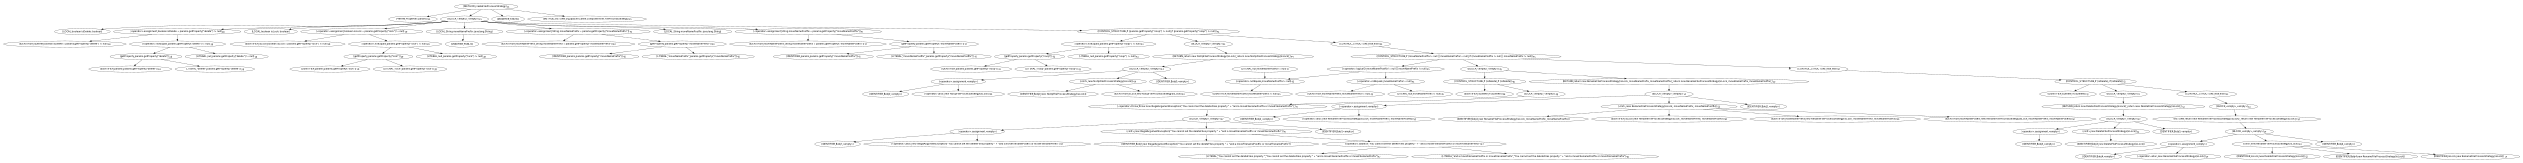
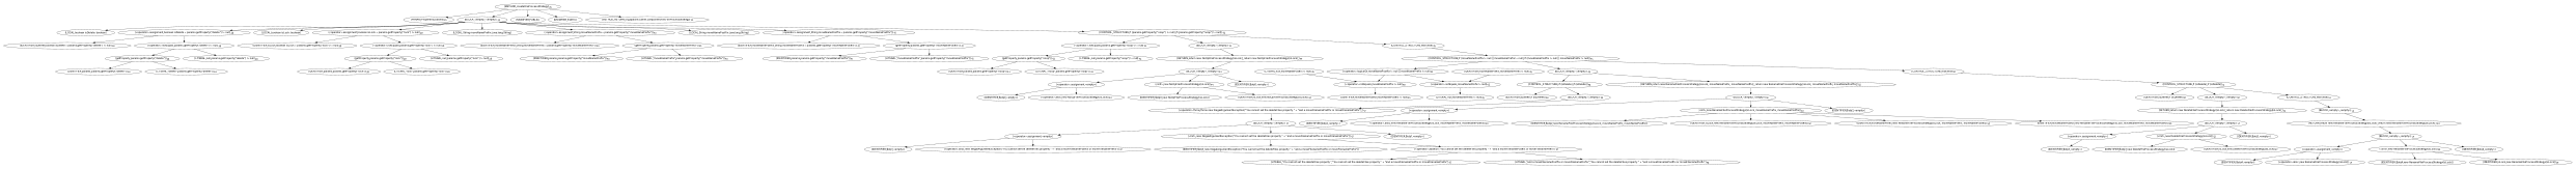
  digraph {
    fontname=Inter
    node [fontname=Inter]
    edge [fontname=Inter]
    n1 [label=<(METHOD,createFileProcessStrategy)<SUB>35</SUB>>]
    n2 [label=<(PARAM,Properties params)<SUB>35</SUB>>]
    n3 [label=<(BLOCK,&lt;empty&gt;,&lt;empty&gt;)<SUB>35</SUB>>]
    n4 [label=<(MODIFIER,PUBLIC)>]
    n5 [label=<(MODIFIER,STATIC)>]
    n6 [label=<(METHOD_RETURN,org.apache.camel.component.file.FileProcessStrategy)<SUB>35</SUB>>]
    n7 [label=<(LOCAL,boolean isDelete: boolean)>]
    n8 [label=<(&lt;operator&gt;.assignment,boolean isDelete = params.getProperty(&quot;delete&quot;) != null)<SUB>38</SUB>>]
    n9 [label=<(LOCAL,boolean isLock: boolean)>]
    n10 [label=<(&lt;operator&gt;.assignment,boolean isLock = params.getProperty(&quot;lock&quot;) != null)<SUB>39</SUB>>]
    n11 [label=<(LOCAL,String moveNamePrefix: java.lang.String)>]
    n12 [label=<(&lt;operator&gt;.assignment,String moveNamePrefix = params.getProperty(&quot;moveNamePrefix&quot;))<SUB>40</SUB>>]
    n13 [label=<(LOCAL,String moveNamePostfix: java.lang.String)>]
    n14 [label=<(&lt;operator&gt;.assignment,String moveNamePostfix = params.getProperty(&quot;moveNamePostfix&quot;))<SUB>41</SUB>>]
    n15 [label=<(CONTROL_STRUCTURE,if (params.getProperty(&quot;noop&quot;) != null),if (params.getProperty(&quot;noop&quot;) != null))<SUB>43</SUB>>]
    n16 [label=<(IDENTIFIER,isDelete,boolean isDelete = params.getProperty(&quot;delete&quot;) != null)<SUB>38</SUB>>]
    n17 [label=<(&lt;operator&gt;.notEquals,params.getProperty(&quot;delete&quot;) != null)<SUB>38</SUB>>]
    n18 [label=<(IDENTIFIER,isLock,boolean isLock = params.getProperty(&quot;lock&quot;) != null)<SUB>39</SUB>>]
    n19 [label=<(&lt;operator&gt;.notEquals,params.getProperty(&quot;lock&quot;) != null)<SUB>39</SUB>>]
    n20 [label=<(IDENTIFIER,moveNamePrefix,String moveNamePrefix = params.getProperty(&quot;moveNamePrefix&quot;))<SUB>40</SUB>>]
    n21 [label=<(getProperty,params.getProperty(&quot;moveNamePrefix&quot;))<SUB>40</SUB>>]
    n22 [label=<(IDENTIFIER,moveNamePostfix,String moveNamePostfix = params.getProperty(&quot;moveNamePostfix&quot;))<SUB>41</SUB>>]
    n23 [label=<(getProperty,params.getProperty(&quot;moveNamePostfix&quot;))<SUB>41</SUB>>]
    n24 [label=<(&lt;operator&gt;.notEquals,params.getProperty(&quot;noop&quot;) != null)<SUB>43</SUB>>]
    n25 [label=<(BLOCK,&lt;empty&gt;,&lt;empty&gt;)<SUB>43</SUB>>]
    n26 [label=<(CONTROL_STRUCTURE,else,else)<SUB>45</SUB>>]
    n27 [label=<(getProperty,params.getProperty(&quot;delete&quot;))<SUB>38</SUB>>]
    n28 [label=<(LITERAL,null,params.getProperty(&quot;delete&quot;) != null)<SUB>38</SUB>>]
    n29 [label=<(IDENTIFIER,params,params.getProperty(&quot;delete&quot;))<SUB>38</SUB>>]
    n30 [label=<(LITERAL,&quot;delete&quot;,params.getProperty(&quot;delete&quot;))<SUB>38</SUB>>]
    n31 [label=<(getProperty,params.getProperty(&quot;lock&quot;))<SUB>39</SUB>>]
    n32 [label=<(LITERAL,null,params.getProperty(&quot;lock&quot;) != null)<SUB>39</SUB>>]
    n33 [label=<(IDENTIFIER,params,params.getProperty(&quot;lock&quot;))<SUB>39</SUB>>]
    n34 [label=<(LITERAL,&quot;lock&quot;,params.getProperty(&quot;lock&quot;))<SUB>39</SUB>>]
    n35 [label=<(IDENTIFIER,params,params.getProperty(&quot;moveNamePrefix&quot;))<SUB>40</SUB>>]
    n36 [label=<(LITERAL,&quot;moveNamePrefix&quot;,params.getProperty(&quot;moveNamePrefix&quot;))<SUB>40</SUB>>]
    n37 [label=<(IDENTIFIER,params,params.getProperty(&quot;moveNamePostfix&quot;))<SUB>41</SUB>>]
    n38 [label=<(LITERAL,&quot;moveNamePostfix&quot;,params.getProperty(&quot;moveNamePostfix&quot;))<SUB>41</SUB>>]
    n39 [label=<(getProperty,params.getProperty(&quot;noop&quot;))<SUB>43</SUB>>]
    n40 [label=<(LITERAL,null,params.getProperty(&quot;noop&quot;) != null)<SUB>43</SUB>>]
    n41 [label=<(RETURN,return new NoOpFileProcessStrategy(isLock);,return new NoOpFileProcessStrategy(isLock);)<SUB>44</SUB>>]
    n42 [label=<(CONTROL_STRUCTURE,if (moveNamePostfix != null || moveNamePrefix != null),if (moveNamePostfix != null || moveNamePrefix != null))<SUB>45</SUB>>]
    n43 [label=<(IDENTIFIER,params,params.getProperty(&quot;noop&quot;))<SUB>43</SUB>>]
    n44 [label=<(LITERAL,&quot;noop&quot;,params.getProperty(&quot;noop&quot;))<SUB>43</SUB>>]
    n45 [label=<(BLOCK,&lt;empty&gt;,&lt;empty&gt;)<SUB>44</SUB>>]
    n46 [label=<(&lt;operator&gt;.assignment,&lt;empty&gt;)>]
    n47 [label=<(&lt;init&gt;,new NoOpFileProcessStrategy(isLock))<SUB>44</SUB>>]
    n48 [label=<(IDENTIFIER,$obj0,&lt;empty&gt;)>]
    n49 [label=<(IDENTIFIER,$obj0,&lt;empty&gt;)>]
    n50 [label=<(&lt;operator&gt;.alloc,new NoOpFileProcessStrategy(isLock))<SUB>44</SUB>>]
    n51 [label=<(IDENTIFIER,$obj0,new NoOpFileProcessStrategy(isLock))>]
    n52 [label=<(IDENTIFIER,isLock,new NoOpFileProcessStrategy(isLock))<SUB>44</SUB>>]
    n53 [label=<(&lt;operator&gt;.logicalOr,moveNamePostfix != null || moveNamePrefix != null)<SUB>45</SUB>>]
    n54 [label=<(BLOCK,&lt;empty&gt;,&lt;empty&gt;)<SUB>45</SUB>>]
    n55 [label=<(CONTROL_STRUCTURE,else,else)<SUB>51</SUB>>]
-   n56 [label=<(&lt;operator&gt;.notEquals,moveNamePostfix != null)<SUB>45</SUB>>]
+   n56 [label=<(&lt;operator&gt;.notEquals,moveNamePostfix != null)<SUB>49</SUB>>]
    n57 [label=<(&lt;operator&gt;.notEquals,moveNamePrefix != null)<SUB>45</SUB>>]
    n58 [label=<(CONTROL_STRUCTURE,if (isDelete),if (isDelete))<SUB>46</SUB>>]
    n59 [label=<(RETURN,return new RenameFileProcessStrategy(isLock, moveNamePrefix, moveNamePostfix);,return new RenameFileProcessStrategy(isLock, moveNamePrefix, moveNamePostfix);)<SUB>50</SUB>>]
    n60 [label=<(CONTROL_STRUCTURE,if (isDelete),if (isDelete))<SUB>51</SUB>>]
    n61 [label=<(IDENTIFIER,moveNamePostfix,moveNamePostfix != null)<SUB>45</SUB>>]
    n62 [label=<(IDENTIFIER,moveNamePrefix,moveNamePrefix != null)<SUB>45</SUB>>]
    n63 [label=<(LITERAL,null,moveNamePrefix != null)<SUB>45</SUB>>]
-   n64 [label=<(LITERAL,null,moveNamePostfix != null)<SUB>41</SUB>>]
+   n64 [label=<(LITERAL,null,moveNamePostfix != null)<SUB>45</SUB>>]
    n65 [label=<(IDENTIFIER,isDelete,if (isDelete))<SUB>46</SUB>>]
    n66 [label=<(BLOCK,&lt;empty&gt;,&lt;empty&gt;)<SUB>46</SUB>>]
    n67 [label=<(BLOCK,&lt;empty&gt;,&lt;empty&gt;)<SUB>50</SUB>>]
    n68 [label=<(&lt;operator&gt;.throw,throw new IllegalArgumentException(&quot;You cannot set the deleteFiles property &quot; + &quot;and a moveFilenamePostfix or moveFilenamePrefix&quot;);)<SUB>47</SUB>>]
    n69 [label=<(BLOCK,&lt;empty&gt;,&lt;empty&gt;)<SUB>47</SUB>>]
    n70 [label=<(&lt;operator&gt;.assignment,&lt;empty&gt;)>]
    n71 [label=<(&lt;init&gt;,new IllegalArgumentException(&quot;You cannot set the deleteFiles property &quot; + &quot;and a moveFilenamePostfix or moveFilenamePrefix&quot;))<SUB>47</SUB>>]
    n72 [label=<(IDENTIFIER,$obj1,&lt;empty&gt;)>]
    n73 [label=<(IDENTIFIER,$obj1,&lt;empty&gt;)>]
    n74 [label=<(&lt;operator&gt;.alloc,new IllegalArgumentException(&quot;You cannot set the deleteFiles property &quot; + &quot;and a moveFilenamePostfix or moveFilenamePrefix&quot;))<SUB>47</SUB>>]
    n75 [label=<(IDENTIFIER,$obj1,new IllegalArgumentException(&quot;You cannot set the deleteFiles property &quot; + &quot;and a moveFilenamePostfix or moveFilenamePrefix&quot;))>]
    n76 [label=<(&lt;operator&gt;.addition,&quot;You cannot set the deleteFiles property &quot; + &quot;and a moveFilenamePostfix or moveFilenamePrefix&quot;)<SUB>47</SUB>>]
    n77 [label=<(LITERAL,&quot;You cannot set the deleteFiles property &quot;,&quot;You cannot set the deleteFiles property &quot; + &quot;and a moveFilenamePostfix or moveFilenamePrefix&quot;)<SUB>47</SUB>>]
    n78 [label=<(LITERAL,&quot;and a moveFilenamePostfix or moveFilenamePrefix&quot;,&quot;You cannot set the deleteFiles property &quot; + &quot;and a moveFilenamePostfix or moveFilenamePrefix&quot;)<SUB>48</SUB>>]
    n79 [label=<(&lt;operator&gt;.assignment,&lt;empty&gt;)>]
    n80 [label=<(&lt;init&gt;,new RenameFileProcessStrategy(isLock, moveNamePrefix, moveNamePostfix))<SUB>50</SUB>>]
    n81 [label=<(IDENTIFIER,$obj2,&lt;empty&gt;)>]
    n82 [label=<(IDENTIFIER,$obj2,&lt;empty&gt;)>]
    n83 [label=<(&lt;operator&gt;.alloc,new RenameFileProcessStrategy(isLock, moveNamePrefix, moveNamePostfix))<SUB>50</SUB>>]
    n84 [label=<(IDENTIFIER,$obj2,new RenameFileProcessStrategy(isLock, moveNamePrefix, moveNamePostfix))>]
    n85 [label=<(IDENTIFIER,isLock,new RenameFileProcessStrategy(isLock, moveNamePrefix, moveNamePostfix))<SUB>50</SUB>>]
    n86 [label=<(IDENTIFIER,moveNamePrefix,new RenameFileProcessStrategy(isLock, moveNamePrefix, moveNamePostfix))<SUB>50</SUB>>]
    n87 [label=<(IDENTIFIER,moveNamePostfix,new RenameFileProcessStrategy(isLock, moveNamePrefix, moveNamePostfix))<SUB>50</SUB>>]
    n88 [label=<(IDENTIFIER,isDelete,if (isDelete))<SUB>51</SUB>>]
    n89 [label=<(BLOCK,&lt;empty&gt;,&lt;empty&gt;)<SUB>51</SUB>>]
    n90 [label=<(CONTROL_STRUCTURE,else,else)<SUB>53</SUB>>]
    n91 [label=<(RETURN,return new DeleteFileProcessStrategy(isLock);,return new DeleteFileProcessStrategy(isLock);)<SUB>52</SUB>>]
    n92 [label=<(BLOCK,&lt;empty&gt;,&lt;empty&gt;)<SUB>53</SUB>>]
    n93 [label=<(BLOCK,&lt;empty&gt;,&lt;empty&gt;)<SUB>52</SUB>>]
    n94 [label=<(&lt;operator&gt;.assignment,&lt;empty&gt;)>]
    n95 [label=<(&lt;init&gt;,new DeleteFileProcessStrategy(isLock))<SUB>52</SUB>>]
    n96 [label=<(IDENTIFIER,$obj3,&lt;empty&gt;)>]
    n97 [label=<(IDENTIFIER,$obj3,&lt;empty&gt;)>]
    n98 [label=<(IDENTIFIER,$obj3,new DeleteFileProcessStrategy(isLock))>]
    n99 [label=<(IDENTIFIER,isLock,new DeleteFileProcessStrategy(isLock))<SUB>52</SUB>>]
    n100 [label=<(RETURN,return new RenameFileProcessStrategy(isLock);,return new RenameFileProcessStrategy(isLock);)<SUB>54</SUB>>]
    n101 [label=<(BLOCK,&lt;empty&gt;,&lt;empty&gt;)<SUB>54</SUB>>]
    n102 [label=<(&lt;operator&gt;.assignment,&lt;empty&gt;)>]
    n103 [label=<(&lt;init&gt;,new RenameFileProcessStrategy(isLock))<SUB>54</SUB>>]
    n104 [label=<(IDENTIFIER,$obj4,&lt;empty&gt;)>]
    n105 [label=<(IDENTIFIER,$obj4,&lt;empty&gt;)>]
    n106 [label=<(&lt;operator&gt;.alloc,new RenameFileProcessStrategy(isLock))<SUB>54</SUB>>]
    n107 [label=<(IDENTIFIER,$obj4,new RenameFileProcessStrategy(isLock))>]
    n108 [label=<(IDENTIFIER,isLock,new RenameFileProcessStrategy(isLock))<SUB>54</SUB>>]
    n1 -> n2
    n1 -> n3
-   n11 -> n4
+   n1 -> n4
    n1 -> n5
    n1 -> n6
    n3 -> n7
    n3 -> n8
    n3 -> n9
    n3 -> n10
    n3 -> n11
    n3 -> n12
    n3 -> n13
    n3 -> n14
    n3 -> n15
    n8 -> n16
    n8 -> n17
    n10 -> n18
    n10 -> n19
    n12 -> n20
    n12 -> n21
    n14 -> n22
    n14 -> n23
    n15 -> n24
    n15 -> n25
    n15 -> n26
    n17 -> n27
    n17 -> n28
    n19 -> n31
    n19 -> n32
    n21 -> n35
    n21 -> n36
    n23 -> n37
    n23 -> n38
    n24 -> n39
    n24 -> n40
    n25 -> n41
    n26 -> n42
    n27 -> n29
    n27 -> n30
    n31 -> n33
    n31 -> n34
    n39 -> n43
    n39 -> n44
    n41 -> n45
    n42 -> n53
    n42 -> n54
    n42 -> n55
    n45 -> n46
    n45 -> n47
    n45 -> n48
    n46 -> n49
    n46 -> n50
    n47 -> n51
    n47 -> n52
    n53 -> n56
    n53 -> n57
    n54 -> n58
    n54 -> n59
    n55 -> n60
    n56 -> n61
-   n57 -> n62
+   n62 -> n57
    n57 -> n63
    n58 -> n65
    n58 -> n66
    n59 -> n67
    n60 -> n88
    n60 -> n89
    n60 -> n90
    n64 -> n56
    n66 -> n68
    n67 -> n79
    n67 -> n80
    n67 -> n81
    n68 -> n69
    n69 -> n70
    n69 -> n71
    n69 -> n72
    n70 -> n73
    n70 -> n74
    n71 -> n75
    n71 -> n76
    n76 -> n77
    n76 -> n78
    n79 -> n82
    n79 -> n83
    n80 -> n84
    n80 -> n85
    n80 -> n86
    n80 -> n87
    n89 -> n91
    n90 -> n92
    n91 -> n93
    n92 -> n100
    n93 -> n94
    n93 -> n95
    n93 -> n96
    n94 -> n97
    n95 -> n98
-   n103 -> n99
+   n95 -> n99
    n100 -> n101
    n101 -> n102
    n101 -> n103
    n101 -> n104
    n102 -> n105
    n102 -> n106
    n103 -> n107
    n103 -> n108
  }
